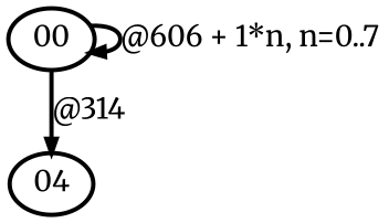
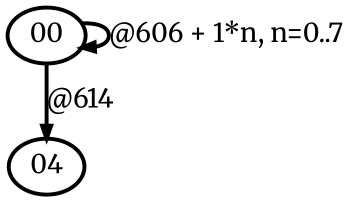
  digraph {
    fontname=Merriweather
    node [fontsize=20 penwidth=3 shape=oval style=rounded fontname=Merriweather]
    edge [arrowsize=1 color=black fontsize=20 penwidth=3 style=bold fontname=Merriweather]
    00
    04
    00 -> 00 [label="@606 + 1*n, n=0..7"]
-   00 -> 04 [label="@314"]
+   00 -> 04 [label="@614"]
  }
